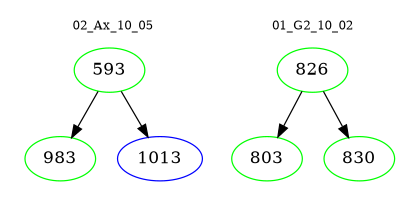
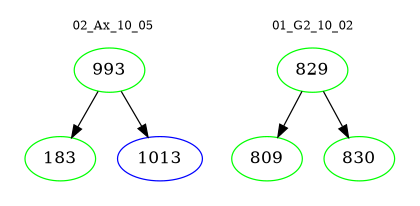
  digraph {
    node [color=green]
    edge [color=black]
-   n1 [label=593]
-   n2 [label=983]
+   n1 [label=993]
+   n2 [label=183]
    n3 [color=blue label=1013]
-   n4 [label=826]
-   n5 [label=803]
+   n4 [label=829]
+   n5 [label=809]
    n6 [label=830]
    subgraph cluster_1 {
      color=white
      fontsize=10
      label="02_Ax_10_05"
      n1
      n2
      n3
    }
    subgraph cluster_2 {
      color=white
      fontsize=10
      label="01_G2_10_02"
      n4
      n5
      n6
    }
    n1 -> n2
    n1 -> n3
    n4 -> n5
    n4 -> n6
  }
